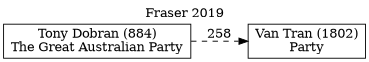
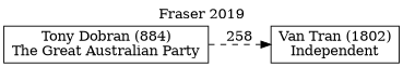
  digraph {
    label="Fraser 2019"
    labelloc=t
    mclimit=10
    rankdir=LR
    node [shape=box]
-   n1 [label="Van Tran (1802)\nParty"]
+   n1 [label="Van Tran (1802)\nIndependent"]
    n2 [label="Tony Dobran (884)\nThe Great Australian Party"]
    n2 -> n1 [label=258 style=dashed arrowhead=normal]
  }
